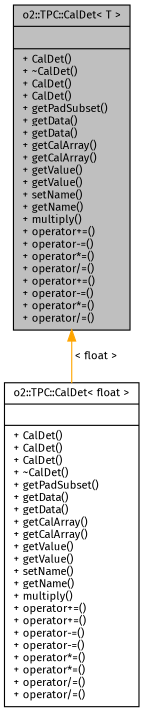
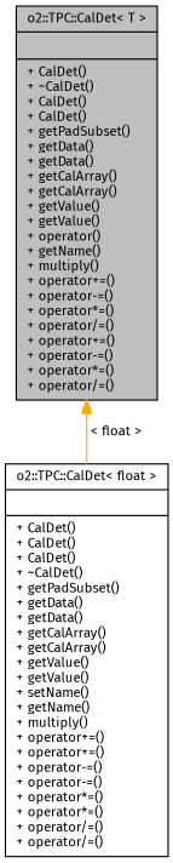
  digraph {
    fontname="Fira Sans"
    node [color=black fontname="Fira Sans" fontsize=10 shape=record]
-   n1 [fillcolor=grey75 fontcolor=black height=0.2 label="{o2::TPC::CalDet\< T \>\n||+ CalDet()\l+ ~CalDet()\l+ CalDet()\l+ CalDet()\l+ getPadSubset()\l+ getData()\l+ getData()\l+ getCalArray()\l+ getCalArray()\l+ getValue()\l+ getValue()\l+ setName()\l+ getName()\l+ multiply()\l+ operator+=()\l+ operator-=()\l+ operator*=()\l+ operator/=()\l+ operator+=()\l+ operator-=()\l+ operator*=()\l+ operator/=()\l}" style=filled width=0.4]
+   n1 [fillcolor=grey75 fontcolor=black height=0.2 label="{o2::TPC::CalDet\< T \>\n||+ CalDet()\l+ ~CalDet()\l+ CalDet()\l+ CalDet()\l+ getPadSubset()\l+ getData()\l+ getData()\l+ getCalArray()\l+ getCalArray()\l+ getValue()\l+ getValue()\l+ operator()\l+ getName()\l+ multiply()\l+ operator+=()\l+ operator-=()\l+ operator*=()\l+ operator/=()\l+ operator+=()\l+ operator-=()\l+ operator*=()\l+ operator/=()\l}" style=filled width=0.4]
    n2 [height=0.2 label="{o2::TPC::CalDet\< float \>\n||+ CalDet()\l+ CalDet()\l+ CalDet()\l+ ~CalDet()\l+ getPadSubset()\l+ getData()\l+ getData()\l+ getCalArray()\l+ getCalArray()\l+ getValue()\l+ getValue()\l+ setName()\l+ getName()\l+ multiply()\l+ operator+=()\l+ operator+=()\l+ operator-=()\l+ operator-=()\l+ operator*=()\l+ operator*=()\l+ operator/=()\l+ operator/=()\l}" width=0.4]
    n1 -> n2 [color=orange dir=back fontname="Fira Sans" fontsize=10 label=" \< float \>" labelfontname=Helvetica labelfontsize=10 style=solid]
  }
